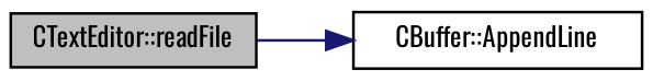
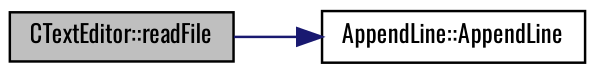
  digraph {
    rankdir=LR
    fontname=Oswald
    node [color=black fontname=Oswald fontsize=10 shape=record style=filled]
    n1 [fillcolor=grey75 fontcolor=black height=0.2 label="CTextEditor::readFile" width=0.4]
-   n2 [fillcolor=white height=0.2 label="CBuffer::AppendLine" width=0.4]
+   n2 [fillcolor=white height=0.2 label="AppendLine::AppendLine" width=0.4]
    n1 -> n2 [color=midnightblue fontname=Oswald fontsize=10 labelfontname=Helvetica labelfontsize=10 style=solid]
  }
